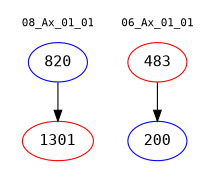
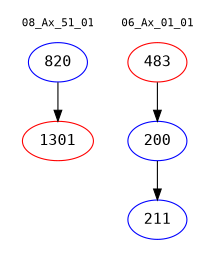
  digraph {
    fontname="DejaVu Sans Mono"
    node [color=blue fontname="DejaVu Sans Mono"]
    edge [color=black fontname="DejaVu Sans Mono"]
    n1 [label=820]
    n2 [color=red label=1301]
    n3 [label=200]
+   n4 [label=211]
    n5 [color=red label=483]
    subgraph cluster_1 {
      color=white
      fontsize=10
-     label="08_Ax_01_01"
+     label="08_Ax_51_01"
      n1
      n2
    }
    subgraph cluster_2 {
      color=white
      fontsize=10
      label="06_Ax_01_01"
      n3
+     n4
      n5
    }
    n1 -> n2
+   n3 -> n4
    n5 -> n3
  }
